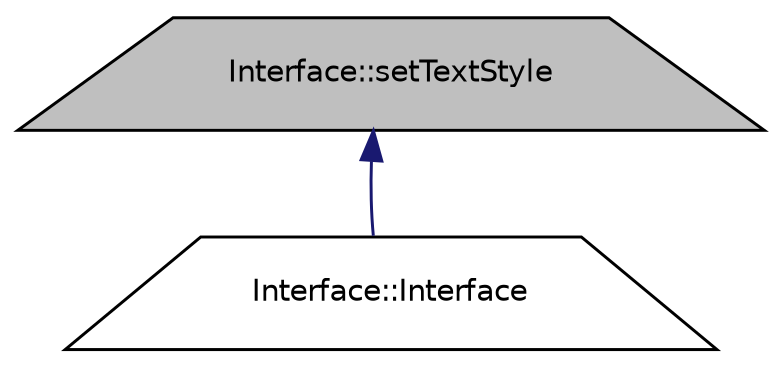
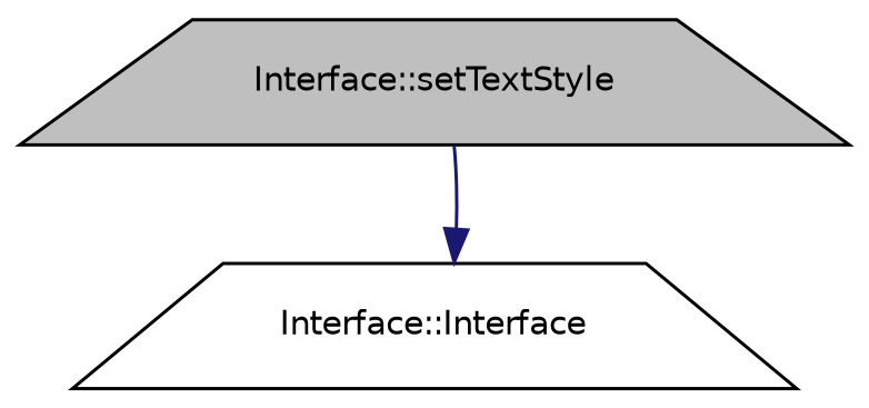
  digraph {
    rankdir=TB
    node [color=black fontname=Helvetica fontsize=10 shape=trapezium style=filled]
    n1 [fillcolor=grey75 fontcolor=black height=0.2 label="Interface::setTextStyle" width=0.4]
    n2 [fillcolor=white height=0.2 label="Interface::Interface" width=0.4]
-   n1 -> n2 [color=midnightblue dir=back fontname=Helvetica fontsize=10 labelfontname=Helvetica labelfontsize=10 style=solid]
+   n2 -> n1 [color=midnightblue dir=back fontname=Helvetica fontsize=10 labelfontname=Helvetica labelfontsize=10 style=solid]
  }
